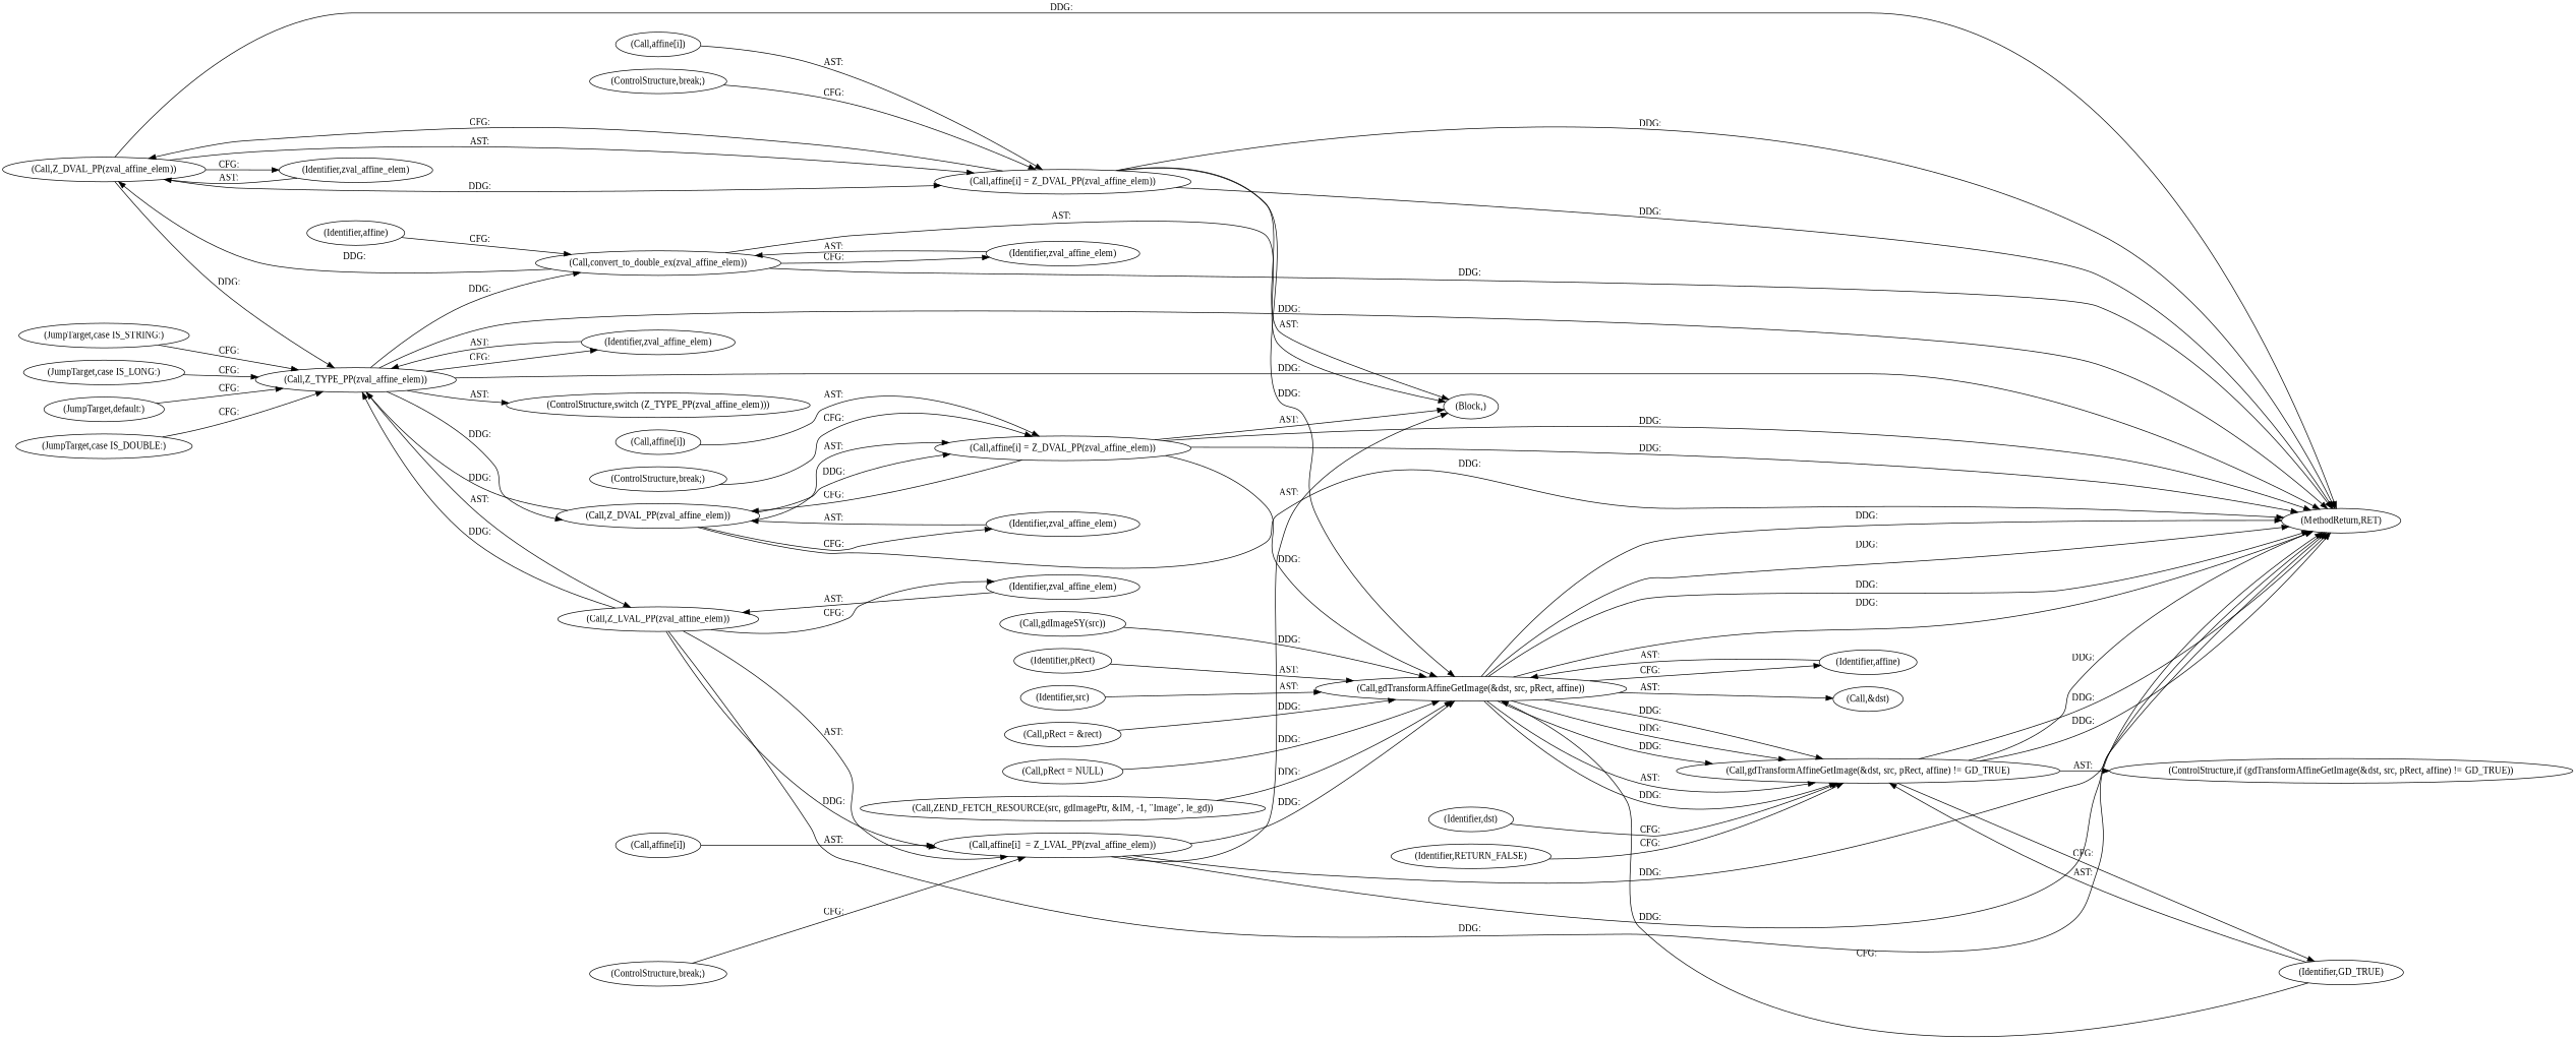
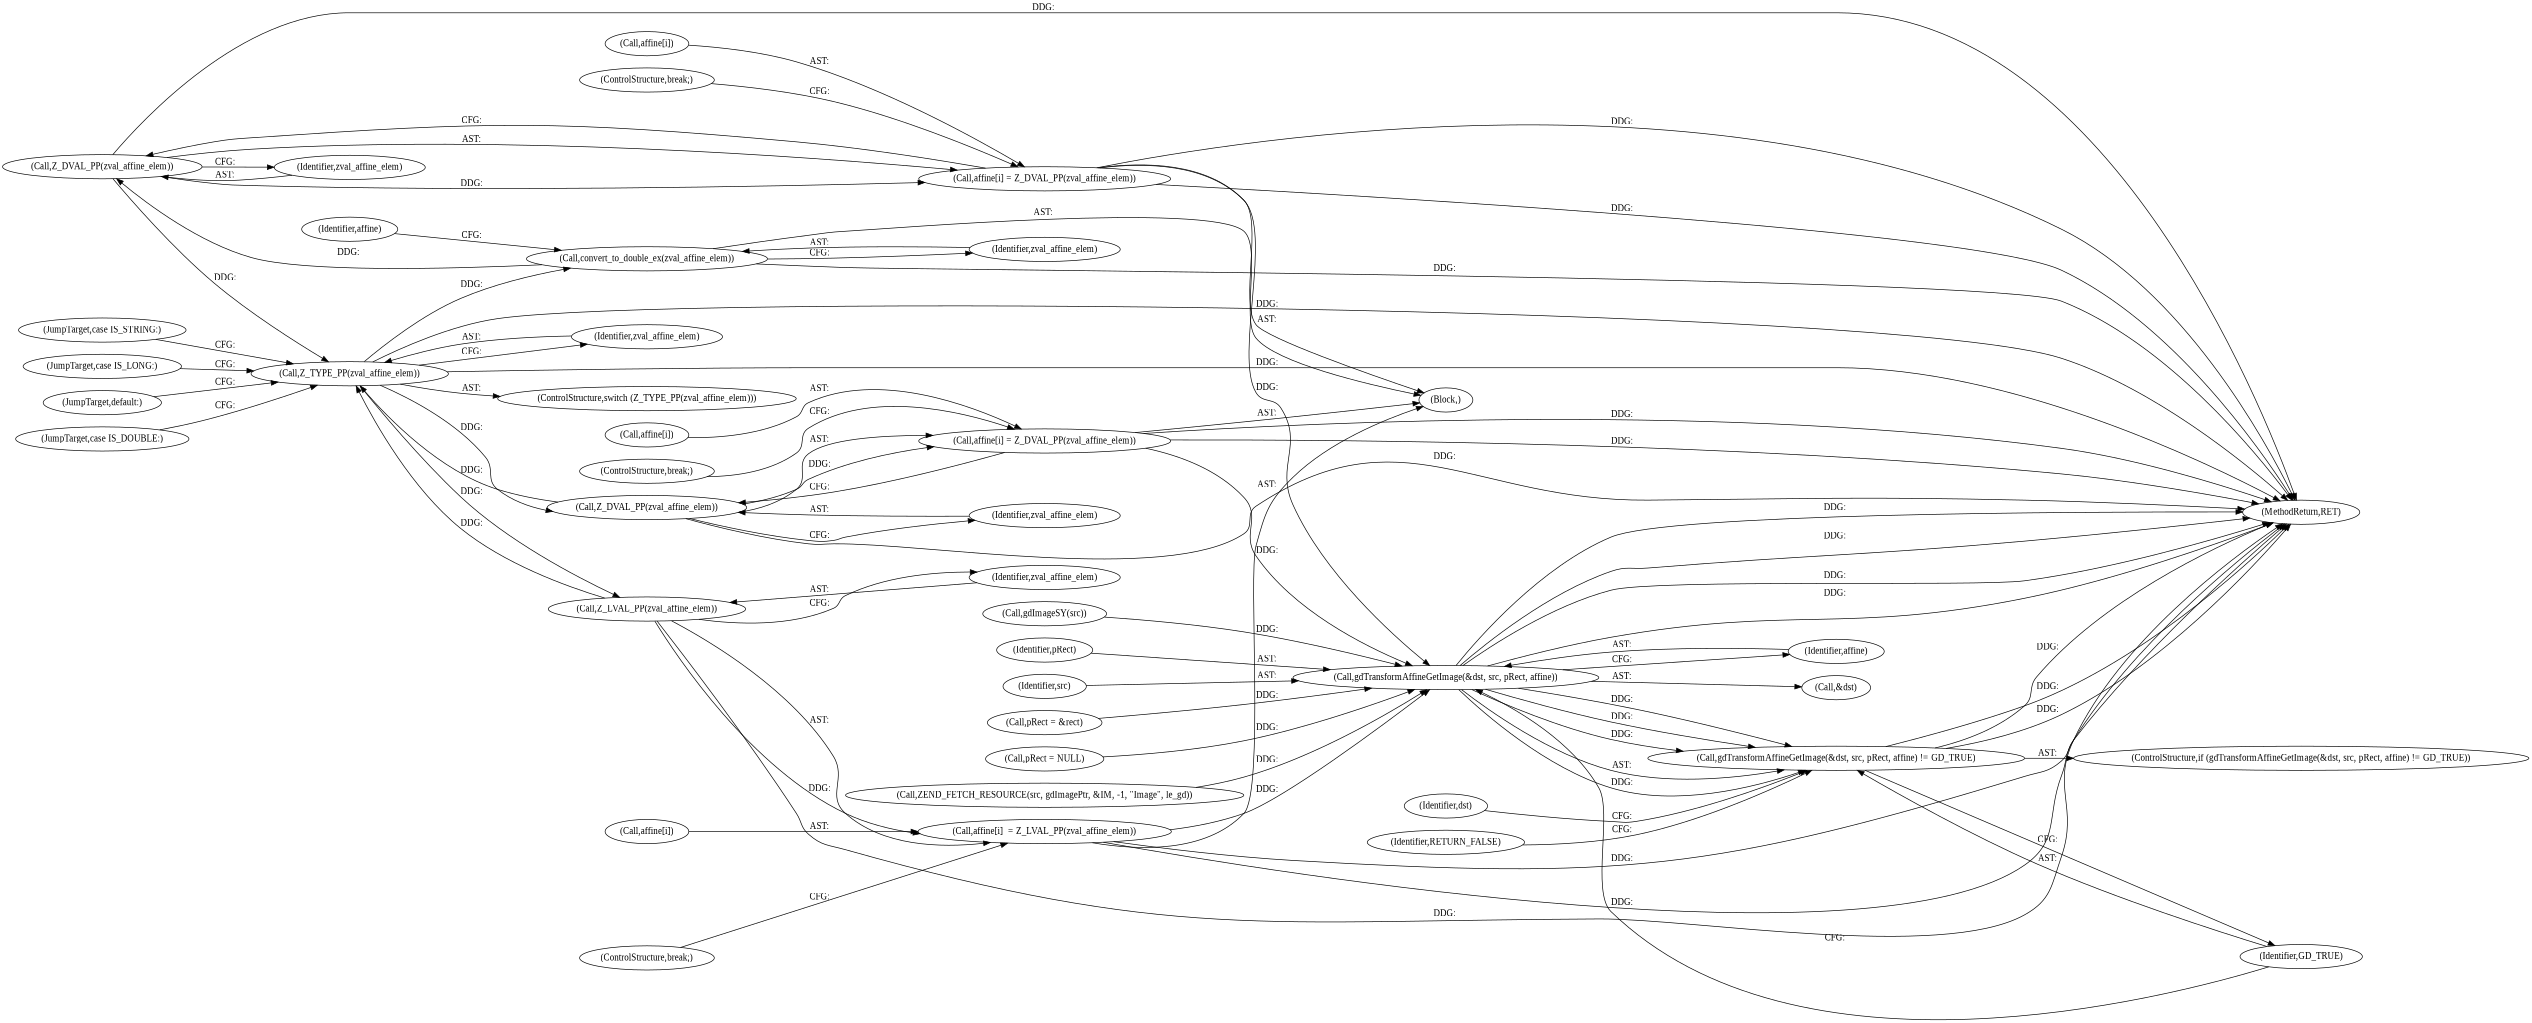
  digraph {
    fontname="Liberation Serif"
    rankdir=LR
    node [fontname="Liberation Serif"]
    edge [fontname="Liberation Serif"]
    n1 [label="(Call,Z_DVAL_PP(zval_affine_elem))"]
    n2 [label="(Call,Z_TYPE_PP(zval_affine_elem))"]
    n3 [label="(Call,affine[i] = Z_DVAL_PP(zval_affine_elem))"]
    n4 [label="(Identifier,zval_affine_elem)"]
    n5 [label="(MethodReturn,RET)"]
    n6 [label="(Call,convert_to_double_ex(zval_affine_elem))"]
    n7 [label="(Call,Z_DVAL_PP(zval_affine_elem))"]
    n8 [label="(Call,Z_LVAL_PP(zval_affine_elem))"]
    n9 [label="(ControlStructure,switch (Z_TYPE_PP(zval_affine_elem)))"]
    n10 [label="(Identifier,zval_affine_elem)"]
    n11 [label="(Block,)"]
    n12 [label="(Call,gdTransformAffineGetImage(&dst, src, pRect, affine))"]
    n13 [label="(Identifier,zval_affine_elem)"]
    n14 [label="(Call,affine[i] = Z_DVAL_PP(zval_affine_elem))"]
    n15 [label="(Identifier,zval_affine_elem)"]
    n16 [label="(Call,affine[i]  = Z_LVAL_PP(zval_affine_elem))"]
    n17 [label="(Identifier,zval_affine_elem)"]
    n18 [label="(Call,gdTransformAffineGetImage(&dst, src, pRect, affine) != GD_TRUE)"]
    n19 [label="(Identifier,affine)"]
    n20 [label="(Call,&dst)"]
    n21 [label="(ControlStructure,if (gdTransformAffineGetImage(&dst, src, pRect, affine) != GD_TRUE))"]
    n22 [label="(Identifier,GD_TRUE)"]
    n23 [label="(JumpTarget,default:)"]
    n24 [label="(Call,affine[i])"]
    n25 [label="(Identifier,pRect)"]
    n26 [label="(Identifier,src)"]
    n27 [label="(Call,affine[i])"]
    n28 [label="(Call,pRect = &rect)"]
    n29 [label="(JumpTarget,case IS_DOUBLE:)"]
    n30 [label="(Call,pRect = NULL)"]
    n31 [label="(Identifier,RETURN_FALSE)"]
    n32 [label="(Identifier,dst)"]
    n33 [label="(Call,affine[i])"]
    n34 [label="(JumpTarget,case IS_STRING:)"]
    n35 [label="(Call,ZEND_FETCH_RESOURCE(src, gdImagePtr, &IM, -1, \"Image\", le_gd))"]
    n36 [label="(Identifier,affine)"]
    n37 [label="(ControlStructure,break;)"]
    n38 [label="(Call,gdImageSY(src))"]
    n39 [label="(JumpTarget,case IS_LONG:)"]
    n40 [label="(ControlStructure,break;)"]
    n41 [label="(ControlStructure,break;)"]
    n1 -> n2 [label="DDG: "]
    n1 -> n3 [label="AST: "]
    n1 -> n3 [label="DDG: "]
    n1 -> n4 [label="CFG: "]
    n1 -> n5 [label="DDG: "]
    n2 -> n5 [label="DDG: "]
    n2 -> n5 [label="DDG: "]
    n2 -> n6 [label="DDG: "]
    n2 -> n7 [label="DDG: "]
-   n2 -> n8 [label="AST: "]
+   n2 -> n8 [label="DDG: "]
    n2 -> n9 [label="AST: "]
    n2 -> n10 [label="CFG: "]
    n3 -> n1 [label="CFG: "]
    n3 -> n5 [label="DDG: "]
    n3 -> n5 [label="DDG: "]
    n3 -> n11 [label="AST: "]
    n3 -> n12 [label="DDG: "]
    n4 -> n1 [label="AST: "]
    n6 -> n1 [label="DDG: "]
    n6 -> n5 [label="DDG: "]
    n6 -> n11 [label="AST: "]
    n6 -> n13 [label="CFG: "]
    n7 -> n2 [label="DDG: "]
    n7 -> n5 [label="DDG: "]
    n7 -> n14 [label="AST: "]
    n7 -> n14 [label="DDG: "]
    n7 -> n15 [label="CFG: "]
    n8 -> n2 [label="DDG: "]
    n8 -> n5 [label="DDG: "]
    n8 -> n16 [label="AST: "]
    n8 -> n16 [label="DDG: "]
    n8 -> n17 [label="CFG: "]
    n10 -> n2 [label="AST: "]
    n12 -> n5 [label="DDG: "]
    n12 -> n5 [label="DDG: "]
    n12 -> n5 [label="DDG: "]
    n12 -> n5 [label="DDG: "]
    n12 -> n18 [label="AST: "]
    n12 -> n18 [label="DDG: "]
    n12 -> n18 [label="DDG: "]
    n12 -> n18 [label="DDG: "]
    n12 -> n18 [label="DDG: "]
    n12 -> n19 [label="CFG: "]
    n12 -> n20 [label="AST: "]
    n13 -> n6 [label="AST: "]
    n14 -> n5 [label="DDG: "]
    n14 -> n5 [label="DDG: "]
    n14 -> n7 [label="CFG: "]
    n14 -> n11 [label="AST: "]
    n14 -> n12 [label="DDG: "]
    n15 -> n7 [label="AST: "]
    n16 -> n5 [label="DDG: "]
    n16 -> n5 [label="DDG: "]
    n16 -> n11 [label="AST: "]
    n16 -> n12 [label="DDG: "]
    n17 -> n8 [label="AST: "]
    n18 -> n5 [label="DDG: "]
    n18 -> n5 [label="DDG: "]
    n18 -> n5 [label="DDG: "]
    n18 -> n21 [label="AST: "]
    n18 -> n22 [label="CFG: "]
    n19 -> n12 [label="AST: "]
    n22 -> n12 [label="CFG: "]
    n22 -> n18 [label="AST: "]
    n23 -> n2 [label="CFG: "]
    n24 -> n3 [label="AST: "]
    n25 -> n12 [label="AST: "]
    n26 -> n12 [label="AST: "]
    n27 -> n16 [label="AST: "]
    n28 -> n12 [label="DDG: "]
    n29 -> n2 [label="CFG: "]
    n30 -> n12 [label="DDG: "]
    n31 -> n18 [label="CFG: "]
    n32 -> n18 [label="CFG: "]
    n33 -> n14 [label="AST: "]
    n34 -> n2 [label="CFG: "]
    n35 -> n12 [label="DDG: "]
    n36 -> n6 [label="CFG: "]
    n37 -> n16 [label="CFG: "]
    n38 -> n12 [label="DDG: "]
    n39 -> n2 [label="CFG: "]
    n40 -> n14 [label="CFG: "]
    n41 -> n3 [label="CFG: "]
  }
